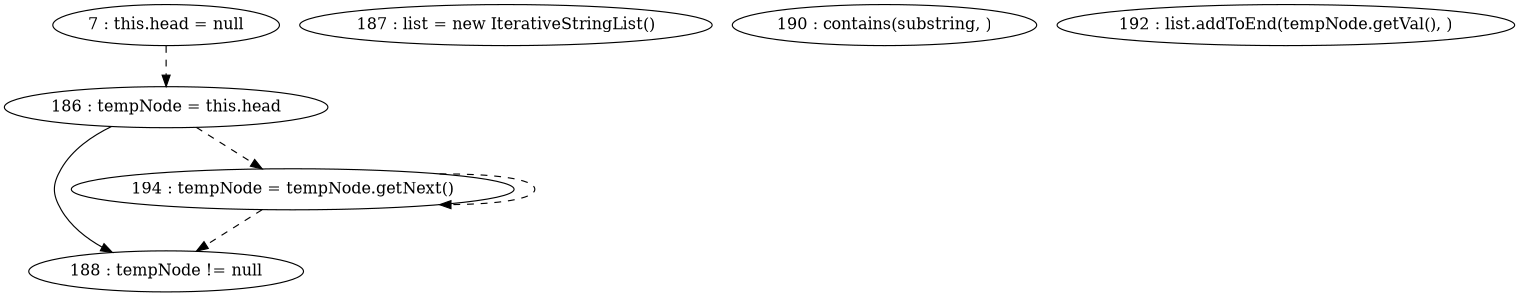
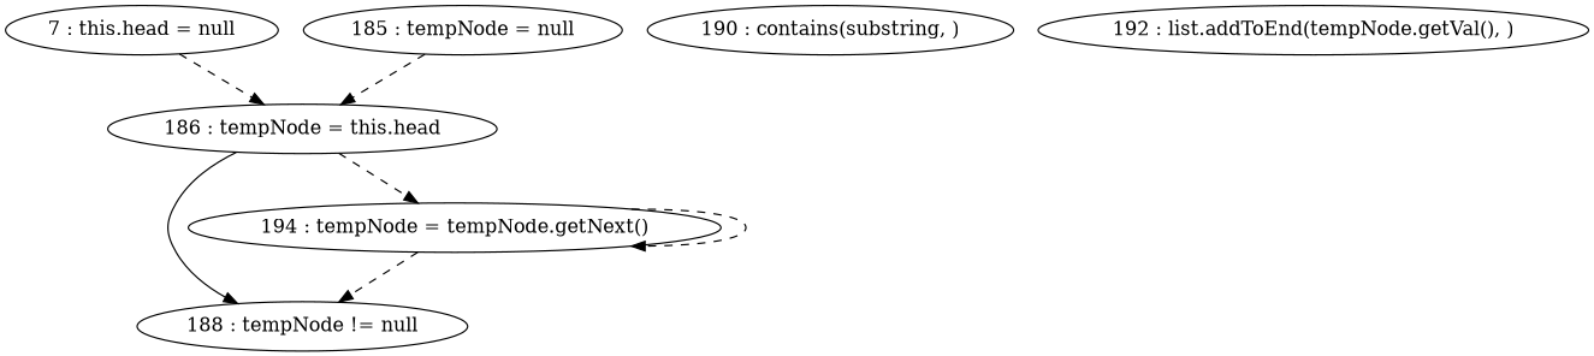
  digraph {
    edge [style=dashed]
    "7 : this.head = null"
    "186 : tempNode = this.head"
    "188 : tempNode != null"
    "194 : tempNode = tempNode.getNext()"
-   "187 : list = new IterativeStringList()"
+   "185 : tempNode = null"
    "190 : contains(substring, )"
    "192 : list.addToEnd(tempNode.getVal(), )"
    "7 : this.head = null" -> "186 : tempNode = this.head"
    "186 : tempNode = this.head" -> "188 : tempNode != null" [style=""]
    "186 : tempNode = this.head" -> "194 : tempNode = tempNode.getNext()"
    "194 : tempNode = tempNode.getNext()" -> "188 : tempNode != null"
    "194 : tempNode = tempNode.getNext()" -> "194 : tempNode = tempNode.getNext()"
+   "185 : tempNode = null" -> "186 : tempNode = this.head"
  }
